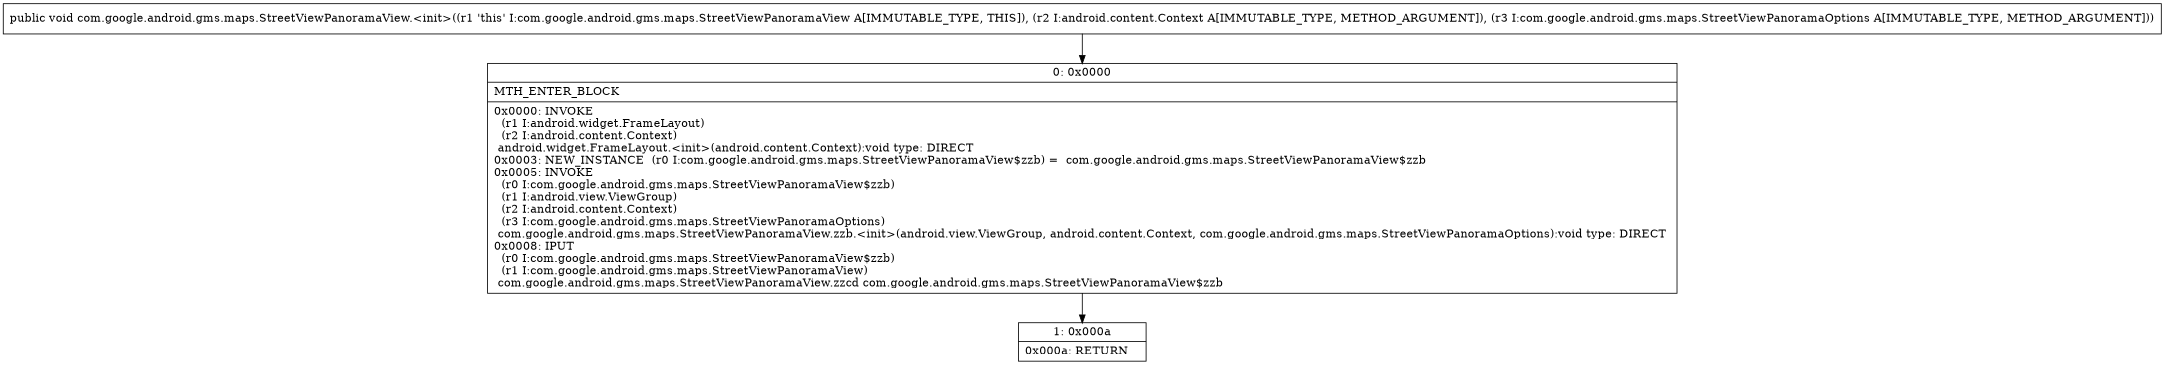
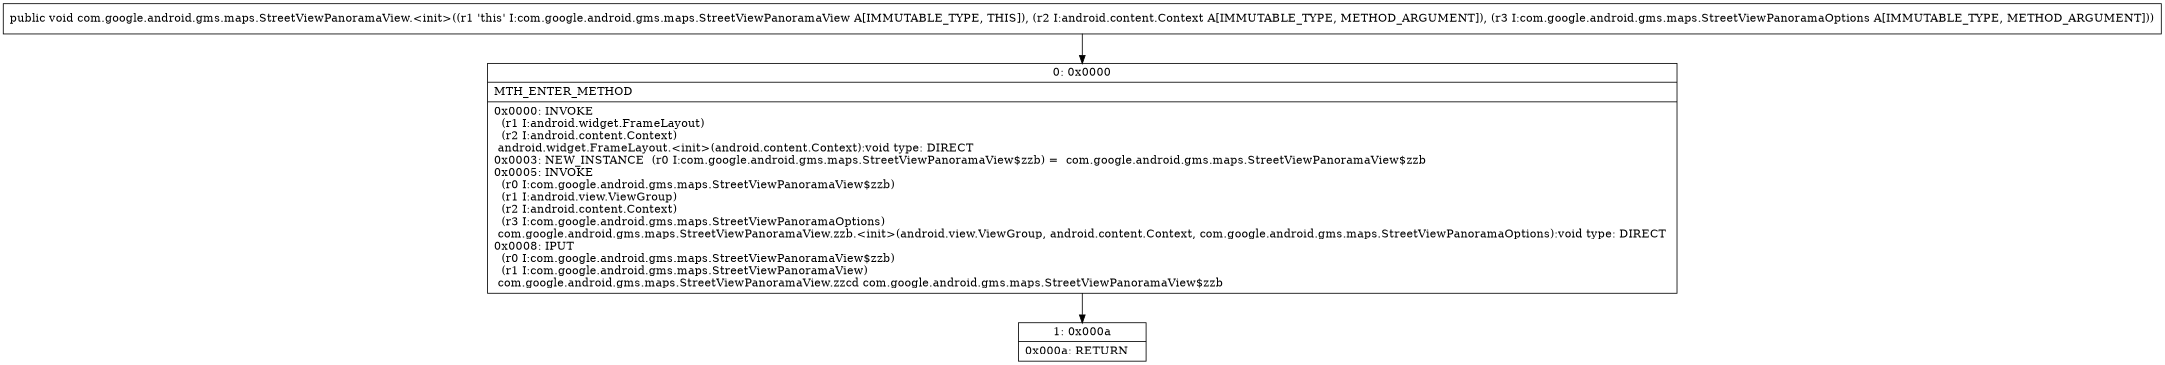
  digraph {
    node [shape=record]
-   n1 [label="{0\:\ 0x0000|MTH_ENTER_BLOCK\l|0x0000: INVOKE  \l  (r1 I:android.widget.FrameLayout)\l  (r2 I:android.content.Context)\l android.widget.FrameLayout.\<init\>(android.content.Context):void type: DIRECT \l0x0003: NEW_INSTANCE  (r0 I:com.google.android.gms.maps.StreetViewPanoramaView$zzb) =  com.google.android.gms.maps.StreetViewPanoramaView$zzb \l0x0005: INVOKE  \l  (r0 I:com.google.android.gms.maps.StreetViewPanoramaView$zzb)\l  (r1 I:android.view.ViewGroup)\l  (r2 I:android.content.Context)\l  (r3 I:com.google.android.gms.maps.StreetViewPanoramaOptions)\l com.google.android.gms.maps.StreetViewPanoramaView.zzb.\<init\>(android.view.ViewGroup, android.content.Context, com.google.android.gms.maps.StreetViewPanoramaOptions):void type: DIRECT \l0x0008: IPUT  \l  (r0 I:com.google.android.gms.maps.StreetViewPanoramaView$zzb)\l  (r1 I:com.google.android.gms.maps.StreetViewPanoramaView)\l com.google.android.gms.maps.StreetViewPanoramaView.zzcd com.google.android.gms.maps.StreetViewPanoramaView$zzb \l}"]
+   n1 [label="{0\:\ 0x0000|MTH_ENTER_METHOD\l|0x0000: INVOKE  \l  (r1 I:android.widget.FrameLayout)\l  (r2 I:android.content.Context)\l android.widget.FrameLayout.\<init\>(android.content.Context):void type: DIRECT \l0x0003: NEW_INSTANCE  (r0 I:com.google.android.gms.maps.StreetViewPanoramaView$zzb) =  com.google.android.gms.maps.StreetViewPanoramaView$zzb \l0x0005: INVOKE  \l  (r0 I:com.google.android.gms.maps.StreetViewPanoramaView$zzb)\l  (r1 I:android.view.ViewGroup)\l  (r2 I:android.content.Context)\l  (r3 I:com.google.android.gms.maps.StreetViewPanoramaOptions)\l com.google.android.gms.maps.StreetViewPanoramaView.zzb.\<init\>(android.view.ViewGroup, android.content.Context, com.google.android.gms.maps.StreetViewPanoramaOptions):void type: DIRECT \l0x0008: IPUT  \l  (r0 I:com.google.android.gms.maps.StreetViewPanoramaView$zzb)\l  (r1 I:com.google.android.gms.maps.StreetViewPanoramaView)\l com.google.android.gms.maps.StreetViewPanoramaView.zzcd com.google.android.gms.maps.StreetViewPanoramaView$zzb \l}"]
    n2 [label="{1\:\ 0x000a|0x000a: RETURN   \l}"]
    n3 [label="{public void com.google.android.gms.maps.StreetViewPanoramaView.\<init\>((r1 'this' I:com.google.android.gms.maps.StreetViewPanoramaView A[IMMUTABLE_TYPE, THIS]), (r2 I:android.content.Context A[IMMUTABLE_TYPE, METHOD_ARGUMENT]), (r3 I:com.google.android.gms.maps.StreetViewPanoramaOptions A[IMMUTABLE_TYPE, METHOD_ARGUMENT])) }"]
    n1 -> n2
    n3 -> n1
  }
